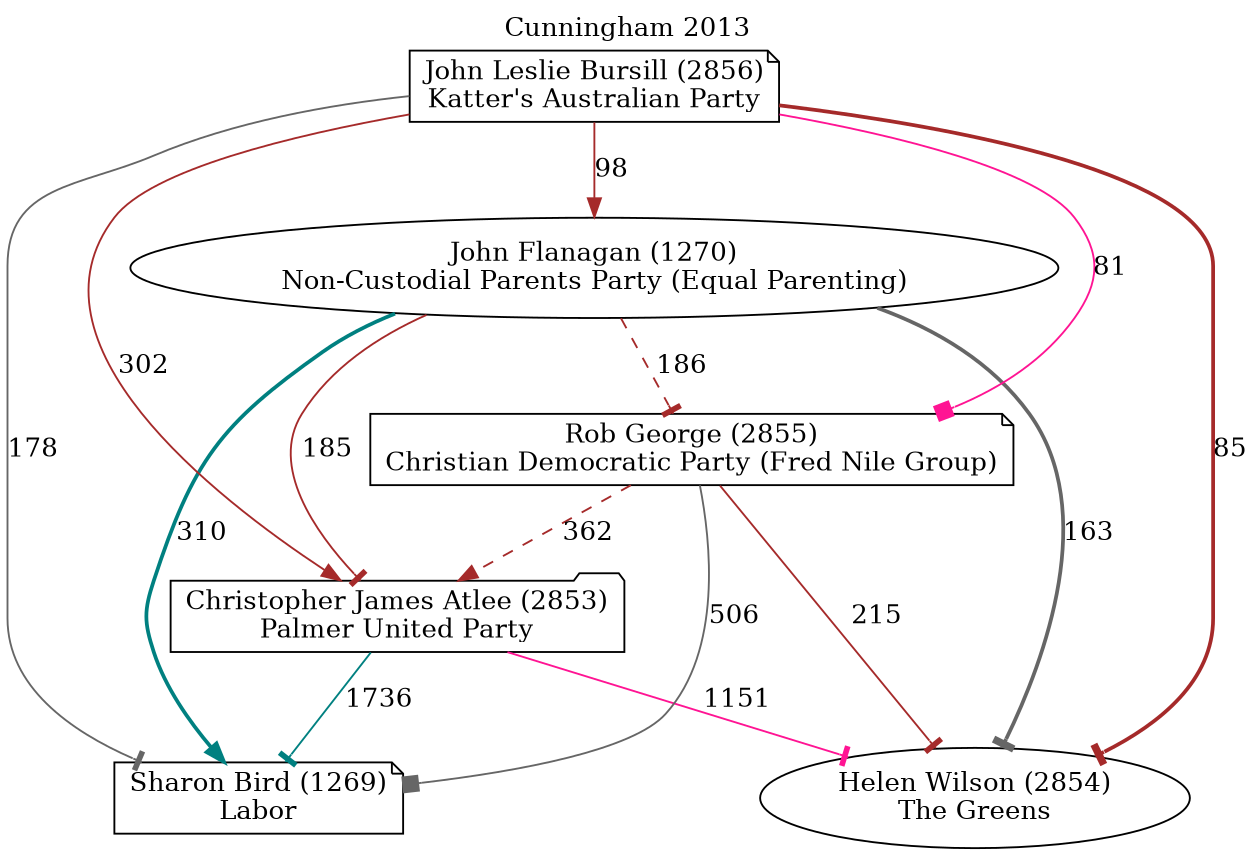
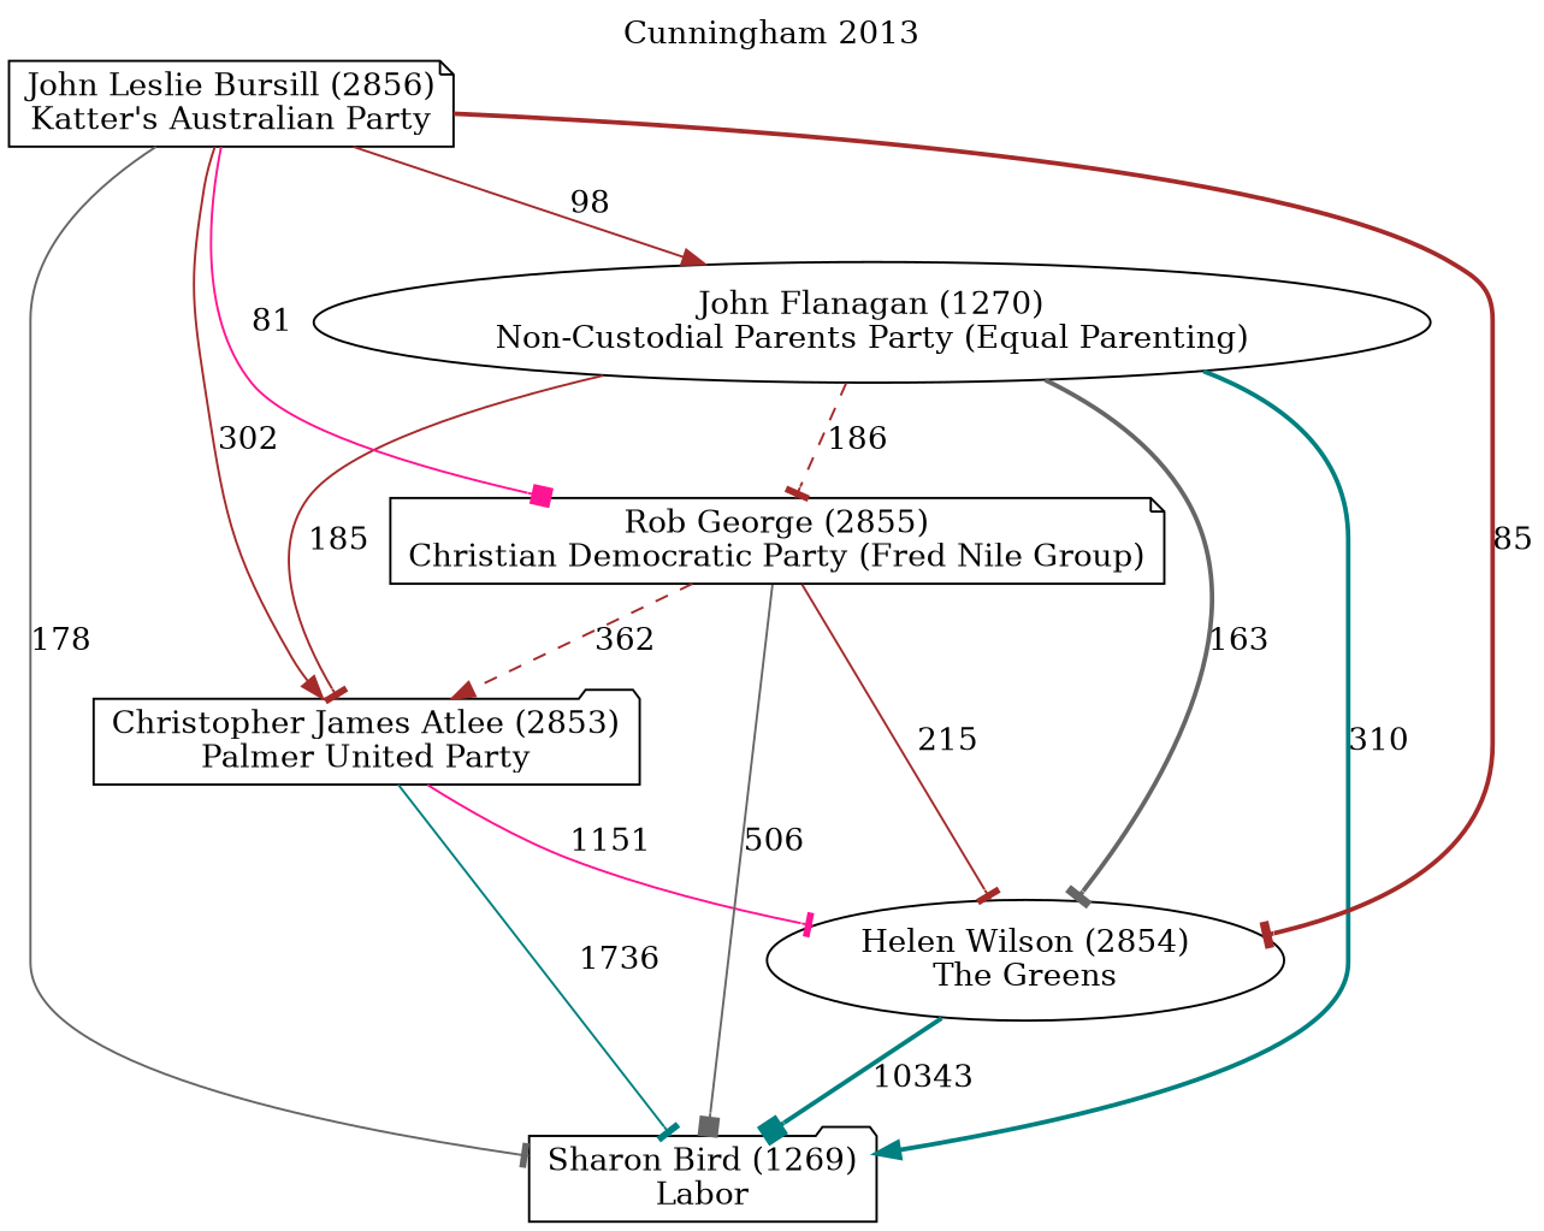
  digraph {
    label="Cunningham 2013"
    labelloc=t
    mclimit=10
    node [shape=folder]
    edge [arrowhead=tee color=brown style=solid]
-   n1 [label="Sharon Bird (1269)\nLabor" shape=note]
+   n1 [label="Sharon Bird (1269)\nLabor"]
    n2 [label="Helen Wilson (2854)\nThe Greens" shape=ellipse]
    n3 [label="Christopher James Atlee (2853)\nPalmer United Party"]
    n4 [label="Rob George (2855)\nChristian Democratic Party (Fred Nile Group)" shape=note]
    n5 [label="John Flanagan (1270)\nNon-Custodial Parents Party (Equal Parenting)" shape=ellipse]
    n6 [label="John Leslie Bursill (2856)\nKatter's Australian Party" shape=note]
+   n2 -> n1 [arrowhead=box color=teal label=10343 style=bold]
    n3 -> n1 [color=teal label=1736]
    n3 -> n2 [color=deeppink label=1151]
    n4 -> n1 [arrowhead=box color=gray40 label=506]
    n4 -> n2 [label=215]
    n4 -> n3 [arrowhead=normal label=362 style=dashed]
    n5 -> n1 [arrowhead=normal color=teal label=310 style=bold]
    n5 -> n2 [color=gray40 label=163 style=bold]
    n5 -> n3 [label=185]
    n5 -> n4 [label=186 style=dashed]
    n6 -> n1 [color=gray40 label=178]
    n6 -> n2 [label=85 style=bold]
    n6 -> n3 [arrowhead=normal label=302]
    n6 -> n4 [arrowhead=box color=deeppink label=81]
    n6 -> n5 [arrowhead=normal label=98]
  }
